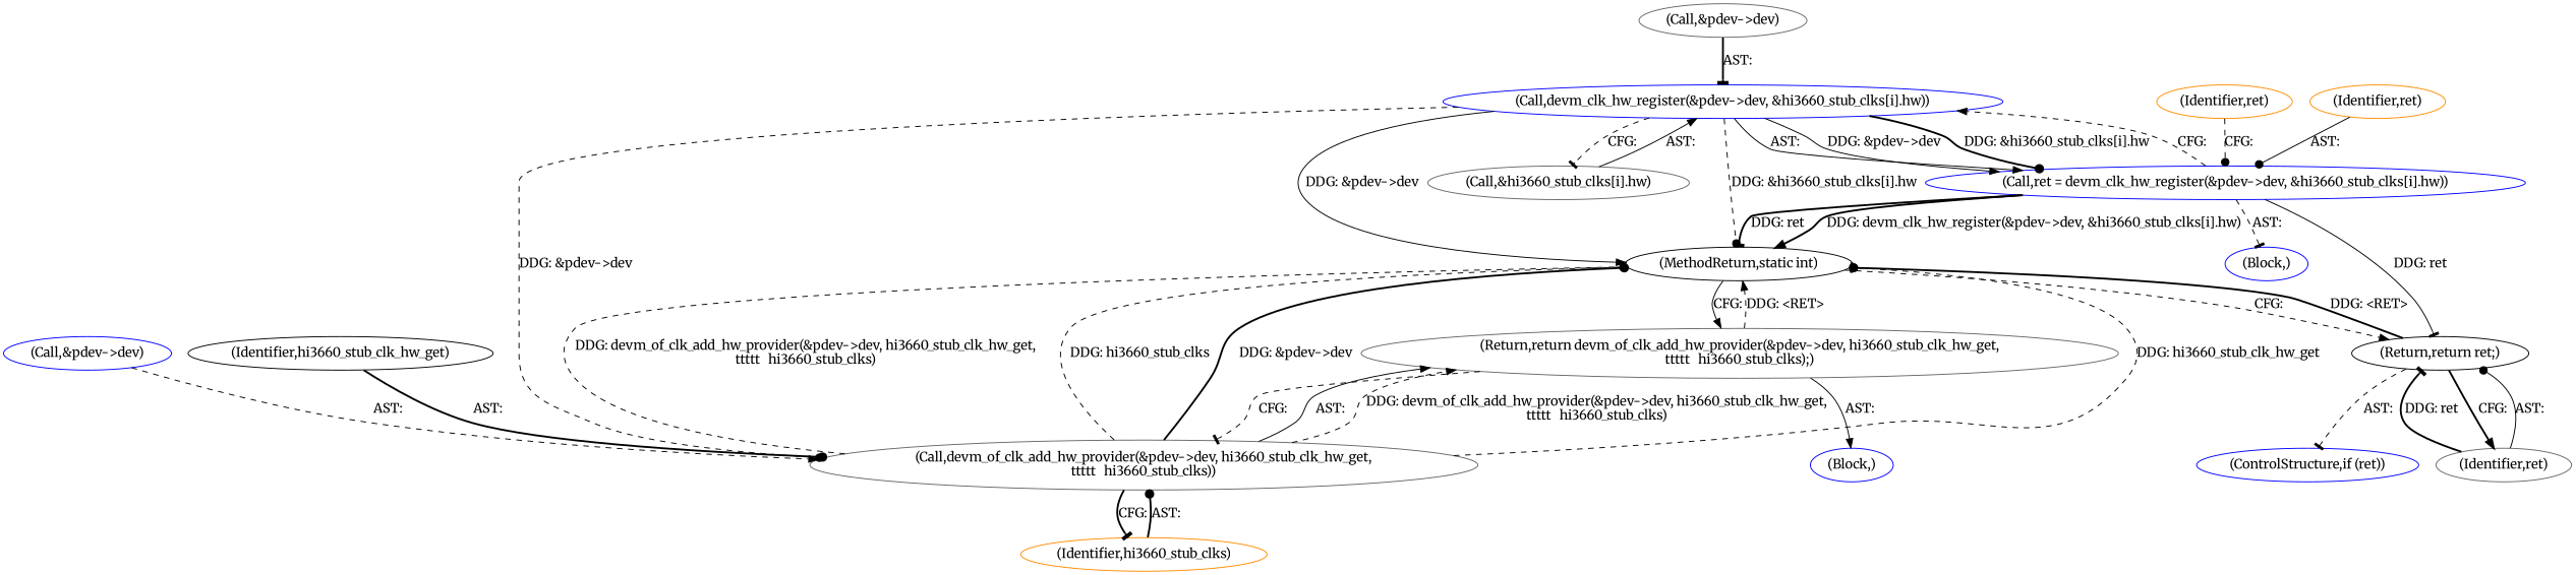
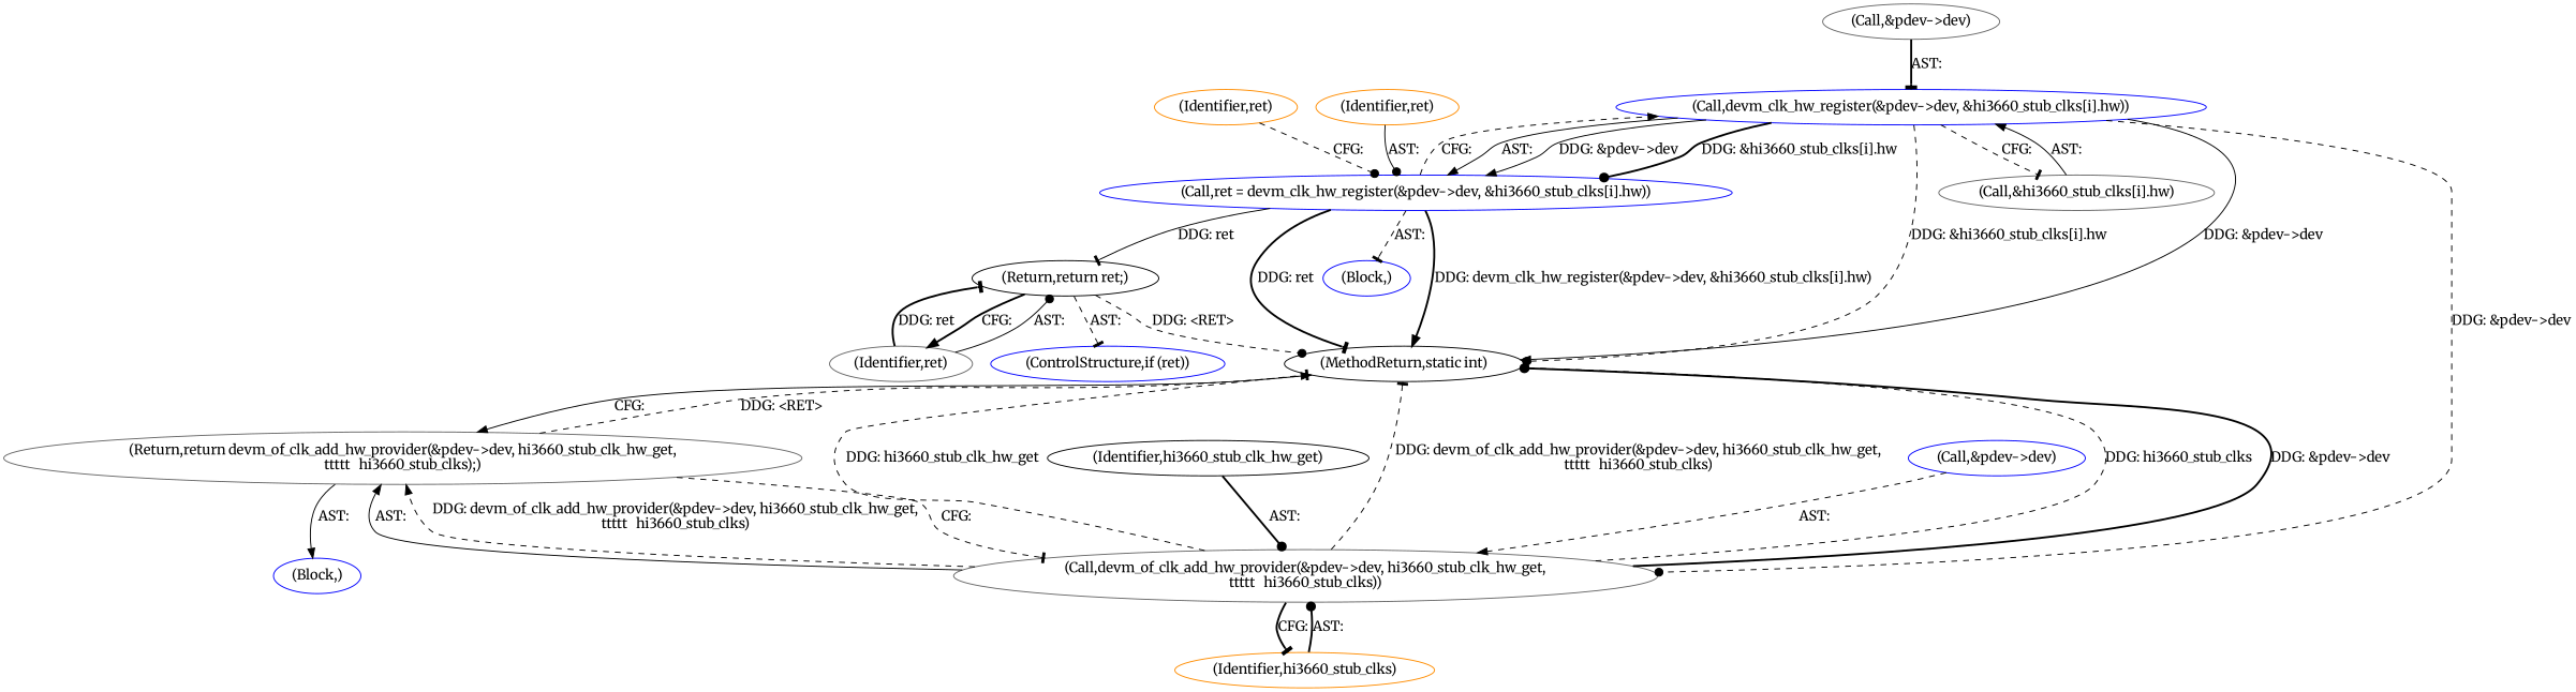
  digraph {
    fontname=Merriweather
    node [color=blue fontname=Merriweather]
    edge [arrowhead=normal fontname=Merriweather style=dashed]
    n1 [label="(Call,devm_clk_hw_register(&pdev->dev, &hi3660_stub_clks[i].hw))"]
    n2 [label="(Call,ret = devm_clk_hw_register(&pdev->dev, &hi3660_stub_clks[i].hw))"]
    n3 [color=gray40 label="(Call,devm_of_clk_add_hw_provider(&pdev->dev, hi3660_stub_clk_hw_get,\n\t\t\t\t\t   hi3660_stub_clks))"]
    n4 [color=gray40 label="(Call,&hi3660_stub_clks[i].hw)"]
    n5 [color=black label="(MethodReturn,static int)"]
    n6 [color=black label="(Return,return ret;)"]
    n7 [label="(Block,)"]
    n8 [color=gray40 label="(Return,return devm_of_clk_add_hw_provider(&pdev->dev, hi3660_stub_clk_hw_get,\n\t\t\t\t\t   hi3660_stub_clks);)"]
    n9 [color=darkorange label="(Identifier,hi3660_stub_clks)"]
    n10 [color=gray40 label="(Identifier,ret)"]
    n11 [label="(ControlStructure,if (ret))"]
    n12 [label="(Block,)"]
    n13 [label="(Call,&pdev->dev)"]
    n14 [color=black label="(Identifier,hi3660_stub_clk_hw_get)"]
    n15 [color=darkorange label="(Identifier,ret)"]
    n16 [color=gray40 label="(Call,&pdev->dev)"]
    n17 [color=darkorange label="(Identifier,ret)"]
    n1 -> n2 [label="AST: " style=solid]
    n1 -> n2 [label="DDG: &pdev->dev" style=solid]
    n1 -> n2 [arrowhead=dot label="DDG: &hi3660_stub_clks[i].hw" style=bold]
    n1 -> n3 [arrowhead=dot label="DDG: &pdev->dev"]
    n1 -> n4 [arrowhead=tee label="CFG: "]
    n1 -> n5 [arrowhead=dot label="DDG: &hi3660_stub_clks[i].hw"]
    n1 -> n5 [label="DDG: &pdev->dev" style=solid]
    n2 -> n1 [label="CFG: "]
    n2 -> n5 [label="DDG: devm_clk_hw_register(&pdev->dev, &hi3660_stub_clks[i].hw)" style=bold]
    n2 -> n5 [arrowhead=tee label="DDG: ret" style=bold]
    n2 -> n6 [arrowhead=tee label="DDG: ret" style=solid]
    n2 -> n7 [arrowhead=tee label="AST: "]
    n3 -> n5 [arrowhead=tee label="DDG: hi3660_stub_clk_hw_get"]
    n3 -> n5 [arrowhead=tee label="DDG: devm_of_clk_add_hw_provider(&pdev->dev, hi3660_stub_clk_hw_get,\n\t\t\t\t\t   hi3660_stub_clks)"]
    n3 -> n5 [arrowhead=dot label="DDG: hi3660_stub_clks"]
    n3 -> n5 [arrowhead=dot label="DDG: &pdev->dev" style=bold]
    n3 -> n8 [label="AST: " style=solid]
    n3 -> n8 [label="DDG: devm_of_clk_add_hw_provider(&pdev->dev, hi3660_stub_clk_hw_get,\n\t\t\t\t\t   hi3660_stub_clks)"]
    n3 -> n9 [arrowhead=tee label="CFG: " style=bold]
    n4 -> n1 [label="AST: " style=solid]
-   n5 -> n6 [label="CFG: "]
    n5 -> n8 [label="CFG: " style=solid]
-   n6 -> n5 [arrowhead=dot label="DDG: <RET>" style=bold]
+   n6 -> n5 [arrowhead=dot label="DDG: <RET>"]
    n6 -> n10 [label="CFG: " style=bold]
    n6 -> n11 [arrowhead=tee label="AST: "]
    n8 -> n3 [arrowhead=tee label="CFG: "]
    n8 -> n5 [label="DDG: <RET>"]
    n8 -> n12 [label="AST: " style=solid]
    n9 -> n3 [arrowhead=dot label="AST: " style=bold]
    n10 -> n6 [arrowhead=dot label="AST: " style=solid]
    n10 -> n6 [arrowhead=tee label="DDG: ret" style=bold]
    n13 -> n3 [label="AST: "]
    n14 -> n3 [arrowhead=dot label="AST: " style=bold]
    n15 -> n2 [arrowhead=dot label="CFG: "]
    n16 -> n1 [arrowhead=tee label="AST: " style=bold]
    n17 -> n2 [arrowhead=dot label="AST: " style=solid]
  }
